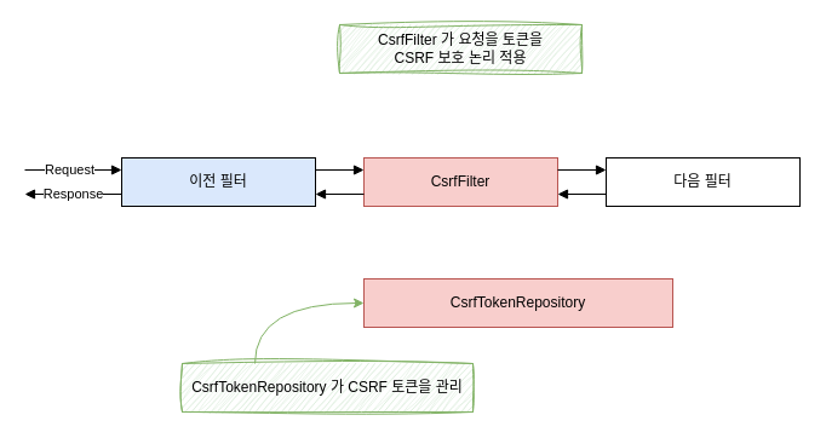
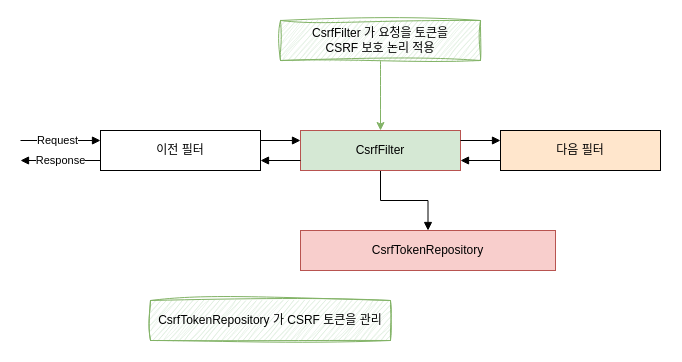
  <mxCell id="0" />
  <mxCell id="1" parent="0" />
- <mxCell id="3" value="CsrfFilter" style="rounded=0;whiteSpace=wrap;html=1;fillColor=#f8cecc;strokeColor=#b85450;" vertex="1" parent="1"><mxGeometry x="300" y="130" width="160" height="40" as="geometry" /></mxCell>
+ <mxCell id="2" style="edgeStyle=orthogonalEdgeStyle;rounded=0;orthogonalLoop=1;jettySize=auto;html=1;entryX=0.5;entryY=0;entryDx=0;entryDy=0;endArrow=block;endFill=1;" edge="1" parent="1" source="3" target="4"><mxGeometry relative="1" as="geometry" /></mxCell>
+ <mxCell id="3" value="CsrfFilter" style="rounded=0;whiteSpace=wrap;html=1;fillColor=#d5e8d4;strokeColor=#b85450;" vertex="1" parent="1"><mxGeometry x="300" y="130" width="160" height="40" as="geometry" /></mxCell>
  <mxCell id="4" value="CsrfTokenRepository" style="rounded=0;whiteSpace=wrap;html=1;fillColor=#f8cecc;strokeColor=#b85450;" vertex="1" parent="1"><mxGeometry x="300" y="230" width="255" height="40" as="geometry" /></mxCell>
- <mxCell id="5" value="이전 필터" style="rounded=0;whiteSpace=wrap;html=1;fillColor=#dae8fc;" vertex="1" parent="1"><mxGeometry x="100" y="130" width="160" height="40" as="geometry" /></mxCell>
- <mxCell id="6" value="다음 필터" style="rounded=0;whiteSpace=wrap;html=1;" vertex="1" parent="1"><mxGeometry x="500" y="130" width="160" height="40" as="geometry" /></mxCell>
+ <mxCell id="5" value="이전 필터" style="rounded=0;whiteSpace=wrap;html=1;" vertex="1" parent="1"><mxGeometry x="100" y="130" width="160" height="40" as="geometry" /></mxCell>
+ <mxCell id="6" value="다음 필터" style="rounded=0;whiteSpace=wrap;html=1;fillColor=#ffe6cc;" vertex="1" parent="1"><mxGeometry x="500" y="130" width="160" height="40" as="geometry" /></mxCell>
  <mxCell id="7" value="" style="endArrow=block;html=1;rounded=0;endFill=1;" edge="1" parent="1"><mxGeometry width="50" height="50" relative="1" as="geometry"><mxPoint x="20" y="140" as="sourcePoint" /><mxPoint x="100" y="140" as="targetPoint" /></mxGeometry></mxCell>
  <mxCell id="8" value="Request" style="edgeLabel;html=1;align=center;verticalAlign=middle;resizable=0;points=[];" vertex="1" connectable="0" parent="7"><mxGeometry x="-0.325" relative="1" as="geometry"><mxPoint x="9" y="-1" as="offset" /></mxGeometry></mxCell>
  <mxCell id="9" value="" style="endArrow=block;html=1;rounded=0;endFill=1;" edge="1" parent="1"><mxGeometry width="50" height="50" relative="1" as="geometry"><mxPoint x="260" y="140" as="sourcePoint" /><mxPoint x="300" y="140" as="targetPoint" /></mxGeometry></mxCell>
  <mxCell id="10" value="" style="endArrow=none;html=1;rounded=0;endFill=0;startArrow=block;startFill=1;" edge="1" parent="1"><mxGeometry width="50" height="50" relative="1" as="geometry"><mxPoint x="20" y="160" as="sourcePoint" /><mxPoint x="100" y="160" as="targetPoint" /></mxGeometry></mxCell>
  <mxCell id="11" value="Response" style="edgeLabel;html=1;align=center;verticalAlign=middle;resizable=0;points=[];" vertex="1" connectable="0" parent="10"><mxGeometry x="-0.45" relative="1" as="geometry"><mxPoint x="17" y="-1" as="offset" /></mxGeometry></mxCell>
  <mxCell id="12" value="" style="endArrow=block;html=1;rounded=0;endFill=1;" edge="1" parent="1"><mxGeometry width="50" height="50" relative="1" as="geometry"><mxPoint x="460" y="140" as="sourcePoint" /><mxPoint x="500" y="140" as="targetPoint" /></mxGeometry></mxCell>
  <mxCell id="13" value="" style="endArrow=none;html=1;rounded=0;endFill=0;startArrow=block;startFill=1;" edge="1" parent="1"><mxGeometry width="50" height="50" relative="1" as="geometry"><mxPoint x="260" y="160" as="sourcePoint" /><mxPoint x="300" y="160" as="targetPoint" /></mxGeometry></mxCell>
  <mxCell id="14" value="" style="endArrow=none;html=1;rounded=0;endFill=0;startArrow=block;startFill=1;" edge="1" parent="1"><mxGeometry width="50" height="50" relative="1" as="geometry"><mxPoint x="460" y="160" as="sourcePoint" /><mxPoint x="500" y="160" as="targetPoint" /></mxGeometry></mxCell>
  <mxCell id="15" value="CsrfFilter 가 요청을 토큰을 &lt;br&gt;CSRF 보호 논리 적용" style="text;html=1;strokeColor=#82b366;fillColor=#d5e8d4;align=center;verticalAlign=middle;whiteSpace=wrap;rounded=0;shadow=0;glass=0;sketch=1;curveFitting=1;jiggle=2;" vertex="1" parent="1"><mxGeometry x="280" y="20" width="200" height="40" as="geometry" /></mxCell>
- <mxCell id="17" style="edgeStyle=orthogonalEdgeStyle;rounded=0;orthogonalLoop=1;jettySize=auto;html=1;exitX=0.25;exitY=0;exitDx=0;exitDy=0;entryX=0;entryY=0.5;entryDx=0;entryDy=0;fillColor=#d5e8d4;strokeColor=#82b366;curved=1;" edge="1" parent="1" source="18" target="4"><mxGeometry relative="1" as="geometry" /></mxCell>
+ <mxCell id="16" style="edgeStyle=orthogonalEdgeStyle;rounded=0;orthogonalLoop=1;jettySize=auto;html=1;fillColor=#d5e8d4;strokeColor=#82b366;curved=1;" edge="1" parent="1" source="15" target="3"><mxGeometry relative="1" as="geometry" /></mxCell>
  <mxCell id="18" value="CsrfTokenRepository 가 CSRF 토큰을 관리" style="text;html=1;strokeColor=#82b366;fillColor=#d5e8d4;align=center;verticalAlign=middle;whiteSpace=wrap;rounded=0;shadow=0;glass=0;sketch=1;curveFitting=1;jiggle=2;" vertex="1" parent="1"><mxGeometry x="150" y="300" width="240" height="40" as="geometry" /></mxCell>
